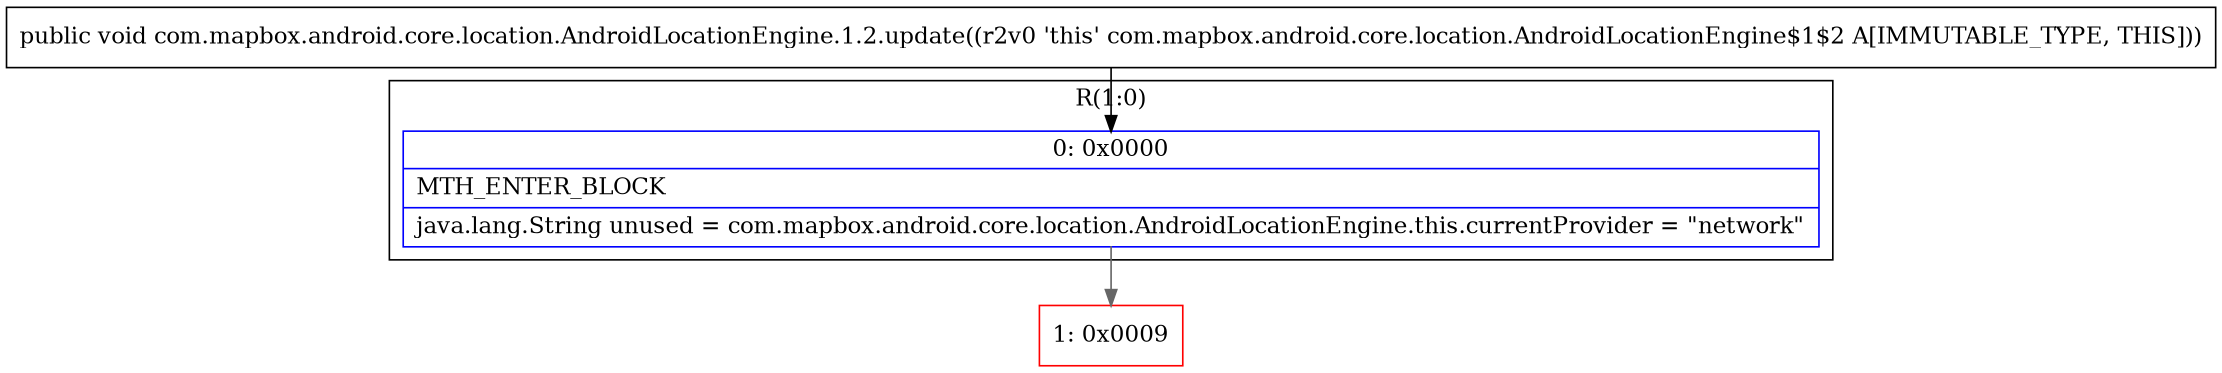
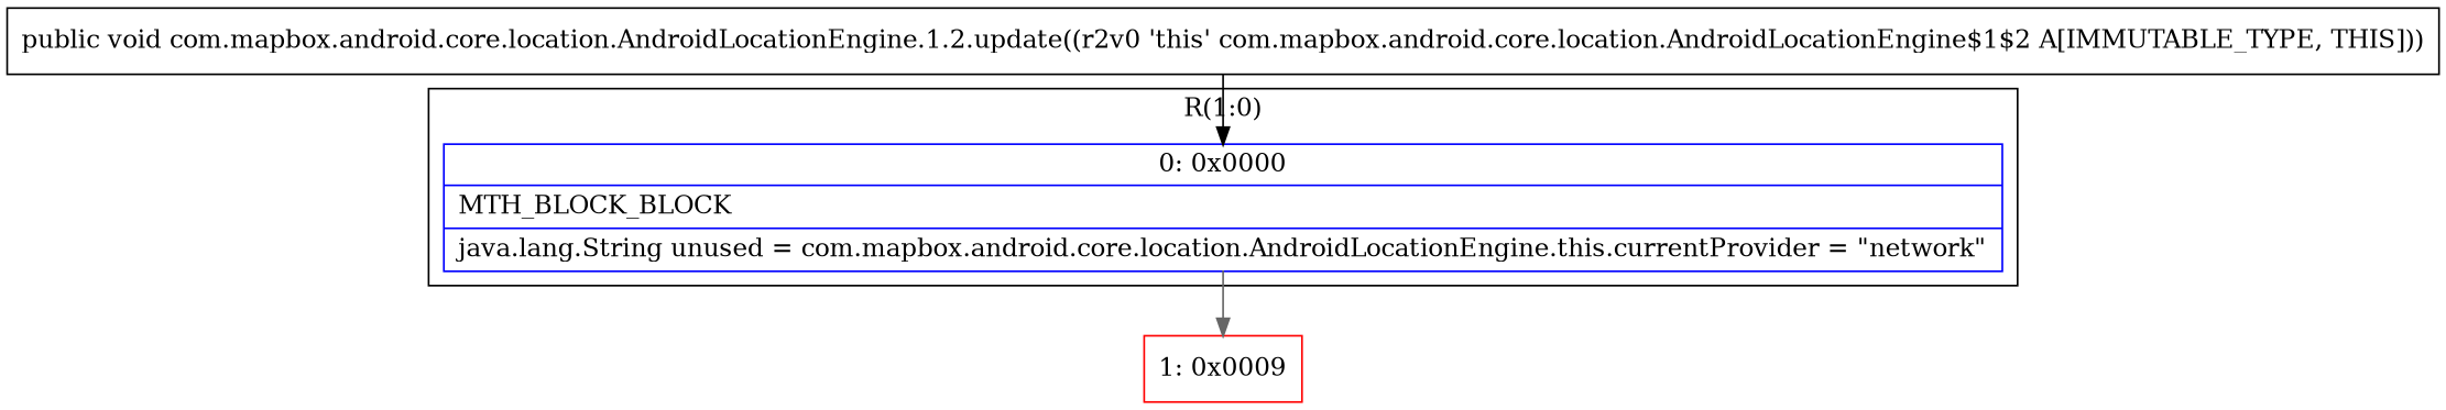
  digraph {
    fontname="DejaVu Serif"
    node [shape=record fontname="DejaVu Serif"]
    edge [fontname="DejaVu Serif"]
-   n1 [color=blue label="{0\:\ 0x0000|MTH_ENTER_BLOCK\l|java.lang.String unused = com.mapbox.android.core.location.AndroidLocationEngine.this.currentProvider = \"network\"\l}"]
+   n1 [color=blue label="{0\:\ 0x0000|MTH_BLOCK_BLOCK\l|java.lang.String unused = com.mapbox.android.core.location.AndroidLocationEngine.this.currentProvider = \"network\"\l}"]
    n2 [color=red label="{1\:\ 0x0009}"]
    n3 [label="{public void com.mapbox.android.core.location.AndroidLocationEngine.1.2.update((r2v0 'this' com.mapbox.android.core.location.AndroidLocationEngine$1$2 A[IMMUTABLE_TYPE, THIS])) }"]
    subgraph cluster_1 {
      label="R(1:0)"
      n1
    }
    n1 -> n2 [color=gray40]
    n3 -> n1 [color=black]
  }
